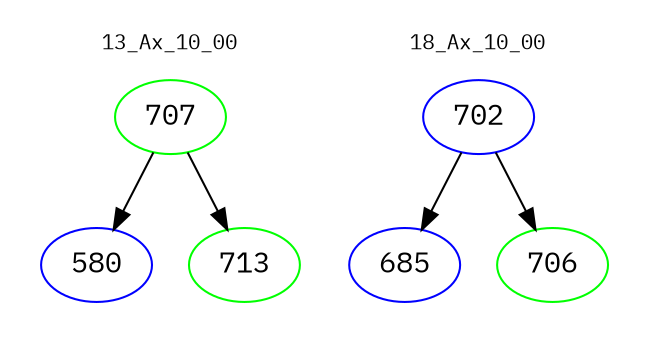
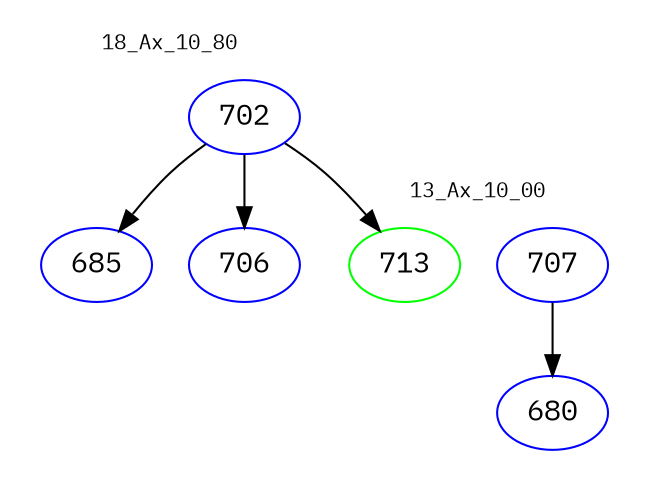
  digraph {
    fontname="IBM Plex Mono"
    node [color=blue fontname="IBM Plex Mono"]
    edge [color=black fontname="IBM Plex Mono"]
-   n1 [color=green label=707]
-   n2 [label=580]
+   n1 [label=707]
+   n2 [label=680]
    n3 [color=green label=713]
    n4 [label=702]
    n5 [label=685]
-   n6 [color=green label=706]
+   n6 [label=706]
    subgraph cluster_1 {
      color=white
      fontsize=10
      label="13_Ax_10_00"
      n1
      n2
      n3
    }
    subgraph cluster_2 {
      color=white
      fontsize=10
-     label="18_Ax_10_00"
+     label="18_Ax_10_80"
      n4
      n5
      n6
    }
    n1 -> n2
-   n1 -> n3
+   n4 -> n3
    n4 -> n5
    n4 -> n6
  }
